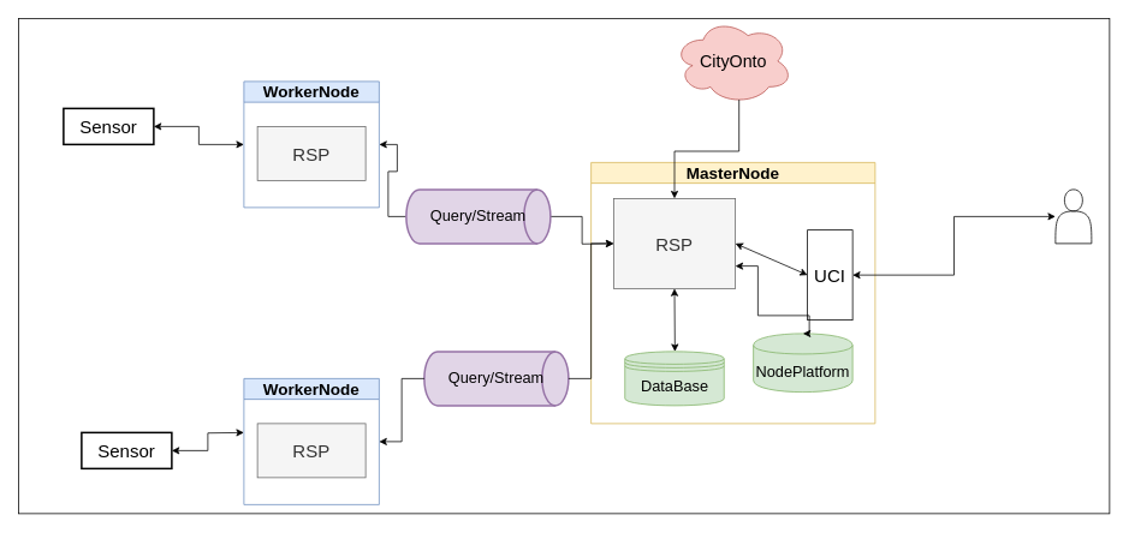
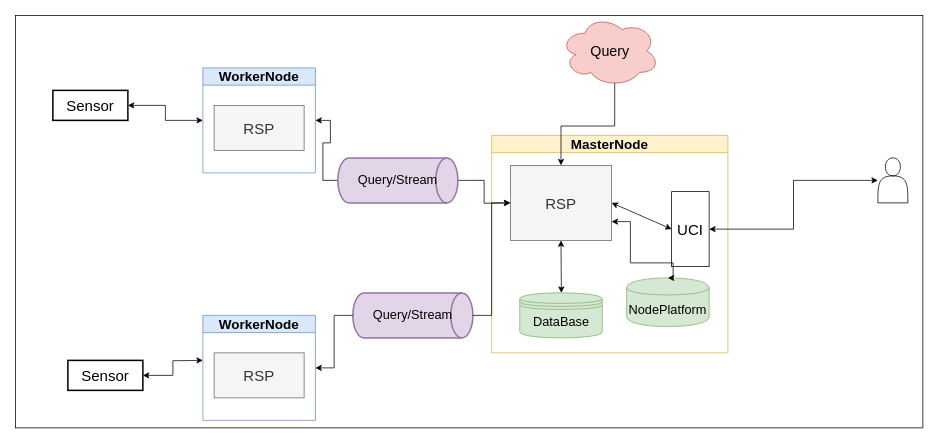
  <mxCell id="0" />
  <mxCell id="1" parent="0" />
  <mxCell id="2" value="" style="rounded=0;whiteSpace=wrap;html=1;" vertex="1" parent="1"><mxGeometry x="20" y="20" width="1210" height="550" as="geometry" /></mxCell>
  <mxCell id="3" value="WorkerNode" style="swimlane;whiteSpace=wrap;html=1;fillColor=#dae8fc;strokeColor=#6c8ebf;fontSize=18;" vertex="1" parent="1"><mxGeometry x="270" y="90" width="150" height="140" as="geometry" /></mxCell>
  <mxCell id="4" value="RSP" style="whiteSpace=wrap;html=1;align=center;treeFolding=1;treeMoving=1;newEdgeStyle={&quot;edgeStyle&quot;:&quot;elbowEdgeStyle&quot;,&quot;startArrow&quot;:&quot;none&quot;,&quot;endArrow&quot;:&quot;none&quot;};fillColor=#f5f5f5;fontColor=#333333;strokeColor=#666666;fontSize=20;" vertex="1" parent="3"><mxGeometry x="15" y="50" width="120" height="60" as="geometry" /></mxCell>
  <mxCell id="5" value="MasterNode" style="swimlane;whiteSpace=wrap;html=1;fillColor=#fff2cc;strokeColor=#d6b656;fontSize=18;" vertex="1" parent="1"><mxGeometry x="655" y="180" width="315" height="290" as="geometry" /></mxCell>
  <mxCell id="6" value="RSP" style="whiteSpace=wrap;html=1;align=center;treeFolding=1;treeMoving=1;newEdgeStyle={&quot;edgeStyle&quot;:&quot;elbowEdgeStyle&quot;,&quot;startArrow&quot;:&quot;none&quot;,&quot;endArrow&quot;:&quot;none&quot;};fillColor=#f5f5f5;fontColor=#333333;strokeColor=#666666;fontSize=20;" vertex="1" parent="5"><mxGeometry x="25" y="40" width="135" height="100" as="geometry" /></mxCell>
  <mxCell id="7" value="UCI" style="rounded=0;whiteSpace=wrap;html=1;fontSize=20;" vertex="1" parent="5"><mxGeometry x="240" y="75" width="50" height="100" as="geometry" /></mxCell>
  <mxCell id="8" value="NodePlatform" style="shape=cylinder;whiteSpace=wrap;html=1;boundedLbl=1;backgroundOutline=1;fillColor=#d5e8d4;strokeColor=#82b366;fontSize=17;" vertex="1" parent="5"><mxGeometry x="180" y="190" width="110" height="65" as="geometry" /></mxCell>
  <mxCell id="9" value="DataBase" style="shape=datastore;whiteSpace=wrap;html=1;fillColor=#d5e8d4;strokeColor=#82b366;fontSize=17;" vertex="1" parent="5"><mxGeometry x="37.5" y="210" width="110" height="60" as="geometry" /></mxCell>
  <mxCell id="10" value="" style="endArrow=classic;startArrow=classic;html=1;rounded=0;fontSize=11;entryX=1;entryY=0.5;entryDx=0;entryDy=0;exitX=0;exitY=0.5;exitDx=0;exitDy=0;" edge="1" parent="5" source="7" target="6"><mxGeometry width="50" height="50" relative="1" as="geometry"><mxPoint x="103" y="220" as="sourcePoint" /><mxPoint x="103" y="150" as="targetPoint" /></mxGeometry></mxCell>
  <mxCell id="11" style="edgeStyle=orthogonalEdgeStyle;rounded=0;orthogonalLoop=1;jettySize=auto;html=1;exitX=1;exitY=0.75;exitDx=0;exitDy=0;entryX=0.5;entryY=0;entryDx=0;entryDy=0;fontSize=11;startArrow=classic;startFill=1;" edge="1" parent="5" source="6" target="8"><mxGeometry relative="1" as="geometry"><mxPoint x="225" y="130" as="sourcePoint" /><mxPoint x="175" y="200" as="targetPoint" /><Array as="points"><mxPoint x="185" y="115" /><mxPoint x="185" y="170" /><mxPoint x="242" y="170" /></Array></mxGeometry></mxCell>
  <mxCell id="12" style="edgeStyle=orthogonalEdgeStyle;rounded=0;orthogonalLoop=1;jettySize=auto;html=1;entryX=1;entryY=0.5;entryDx=0;entryDy=0;strokeWidth=1;fontSize=11;startArrow=classic;startFill=1;" edge="1" parent="1" source="13" target="7"><mxGeometry relative="1" as="geometry" /></mxCell>
  <mxCell id="13" value="" style="shape=actor;whiteSpace=wrap;html=1;" vertex="1" parent="1"><mxGeometry x="1170" y="210" width="40" height="60" as="geometry" /></mxCell>
  <mxCell id="14" style="edgeStyle=orthogonalEdgeStyle;rounded=0;orthogonalLoop=1;jettySize=auto;html=1;exitX=0;exitY=0.5;exitDx=0;exitDy=0;exitPerimeter=0;entryX=1;entryY=0.5;entryDx=0;entryDy=0;fontSize=11;" edge="1" parent="1" source="16" target="3"><mxGeometry relative="1" as="geometry"><mxPoint x="480" y="240" as="sourcePoint" /></mxGeometry></mxCell>
  <mxCell id="15" style="edgeStyle=orthogonalEdgeStyle;rounded=0;orthogonalLoop=1;jettySize=auto;html=1;fontSize=11;exitX=1;exitY=0.5;exitDx=0;exitDy=0;exitPerimeter=0;" edge="1" parent="1" source="16"><mxGeometry relative="1" as="geometry"><mxPoint x="680" y="270" as="targetPoint" /><mxPoint x="620" y="240" as="sourcePoint" /></mxGeometry></mxCell>
  <mxCell id="16" value="Query/Stream" style="strokeWidth=2;html=1;shape=mxgraph.flowchart.direct_data;whiteSpace=wrap;sketch=0;fontSize=17;labelBackgroundColor=none;fillColor=#e1d5e7;strokeColor=#9673a6;" vertex="1" parent="1"><mxGeometry x="450" y="210" width="160" height="60" as="geometry" /></mxCell>
  <mxCell id="17" value="Query/Stream" style="strokeWidth=2;html=1;shape=mxgraph.flowchart.direct_data;whiteSpace=wrap;sketch=0;fontSize=17;fillColor=#e1d5e7;strokeColor=#9673a6;" vertex="1" parent="1"><mxGeometry x="470" y="390" width="160" height="60" as="geometry" /></mxCell>
  <mxCell id="18" value="WorkerNode" style="swimlane;whiteSpace=wrap;html=1;fillColor=#dae8fc;strokeColor=#6c8ebf;fontSize=18;" vertex="1" parent="1"><mxGeometry x="270" y="420" width="150" height="140" as="geometry" /></mxCell>
  <mxCell id="19" value="RSP" style="whiteSpace=wrap;html=1;align=center;treeFolding=1;treeMoving=1;newEdgeStyle={&quot;edgeStyle&quot;:&quot;elbowEdgeStyle&quot;,&quot;startArrow&quot;:&quot;none&quot;,&quot;endArrow&quot;:&quot;none&quot;};fillColor=#f5f5f5;fontColor=#333333;strokeColor=#666666;fontSize=20;" vertex="1" parent="18"><mxGeometry x="15" y="50" width="120" height="60" as="geometry" /></mxCell>
  <mxCell id="20" style="edgeStyle=orthogonalEdgeStyle;rounded=0;orthogonalLoop=1;jettySize=auto;html=1;exitX=0;exitY=0.5;exitDx=0;exitDy=0;exitPerimeter=0;entryX=1;entryY=0.5;entryDx=0;entryDy=0;fontSize=11;" edge="1" parent="1" source="17" target="18"><mxGeometry relative="1" as="geometry"><mxPoint x="500" y="250" as="sourcePoint" /><mxPoint x="430" y="320" as="targetPoint" /></mxGeometry></mxCell>
  <mxCell id="21" style="edgeStyle=orthogonalEdgeStyle;rounded=0;orthogonalLoop=1;jettySize=auto;html=1;fontSize=11;exitX=1;exitY=0.5;exitDx=0;exitDy=0;exitPerimeter=0;entryX=0;entryY=0.5;entryDx=0;entryDy=0;" edge="1" parent="1" source="17" target="6"><mxGeometry relative="1" as="geometry"><mxPoint x="690" y="280" as="targetPoint" /><mxPoint x="600" y="250" as="sourcePoint" /></mxGeometry></mxCell>
  <mxCell id="22" value="" style="endArrow=classic;startArrow=classic;html=1;rounded=0;fontSize=11;entryX=0.5;entryY=1;entryDx=0;entryDy=0;" edge="1" parent="1" target="6"><mxGeometry width="50" height="50" relative="1" as="geometry"><mxPoint x="748" y="390" as="sourcePoint" /><mxPoint x="800" y="480" as="targetPoint" /></mxGeometry></mxCell>
  <mxCell id="23" style="edgeStyle=orthogonalEdgeStyle;rounded=0;orthogonalLoop=1;jettySize=auto;html=1;strokeWidth=1;fontSize=11;startArrow=classic;startFill=1;entryX=0;entryY=0.5;entryDx=0;entryDy=0;" edge="1" parent="1" source="24" target="3"><mxGeometry relative="1" as="geometry"><mxPoint x="270" y="320" as="targetPoint" /></mxGeometry></mxCell>
  <mxCell id="24" value="Sensor" style="rounded=0;whiteSpace=wrap;html=1;labelBackgroundColor=none;sketch=0;strokeWidth=2;fontSize=20;" vertex="1" parent="1"><mxGeometry x="70" y="120" width="100" height="40" as="geometry" /></mxCell>
  <mxCell id="25" style="edgeStyle=orthogonalEdgeStyle;rounded=0;orthogonalLoop=1;jettySize=auto;html=1;strokeWidth=1;fontSize=11;startArrow=classic;startFill=1;" edge="1" parent="1" source="26"><mxGeometry relative="1" as="geometry"><mxPoint x="270" y="480" as="targetPoint" /></mxGeometry></mxCell>
  <mxCell id="26" value="Sensor" style="rounded=0;whiteSpace=wrap;html=1;labelBackgroundColor=none;sketch=0;strokeWidth=2;fontSize=20;" vertex="1" parent="1"><mxGeometry x="90" y="480" width="100" height="40" as="geometry" /></mxCell>
- <mxCell id="27" value="CityOnto" style="ellipse;shape=cloud;whiteSpace=wrap;html=1;fillColor=#f8cecc;strokeColor=#b85450;fontSize=19;" vertex="1" parent="1"><mxGeometry x="746.5" y="20" width="132" height="95" as="geometry" /></mxCell>
+ <mxCell id="27" value="Query" style="ellipse;shape=cloud;whiteSpace=wrap;html=1;fillColor=#f8cecc;strokeColor=#b85450;fontSize=19;" vertex="1" parent="1"><mxGeometry x="746.5" y="20" width="132" height="95" as="geometry" /></mxCell>
  <mxCell id="28" style="edgeStyle=orthogonalEdgeStyle;rounded=0;orthogonalLoop=1;jettySize=auto;html=1;exitX=0.55;exitY=0.95;exitDx=0;exitDy=0;exitPerimeter=0;entryX=0.5;entryY=0;entryDx=0;entryDy=0;fontSize=11;" edge="1" parent="1" source="27" target="6"><mxGeometry relative="1" as="geometry"><mxPoint x="1240" y="615" as="sourcePoint" /><mxPoint x="1170" y="645" as="targetPoint" /></mxGeometry></mxCell>
